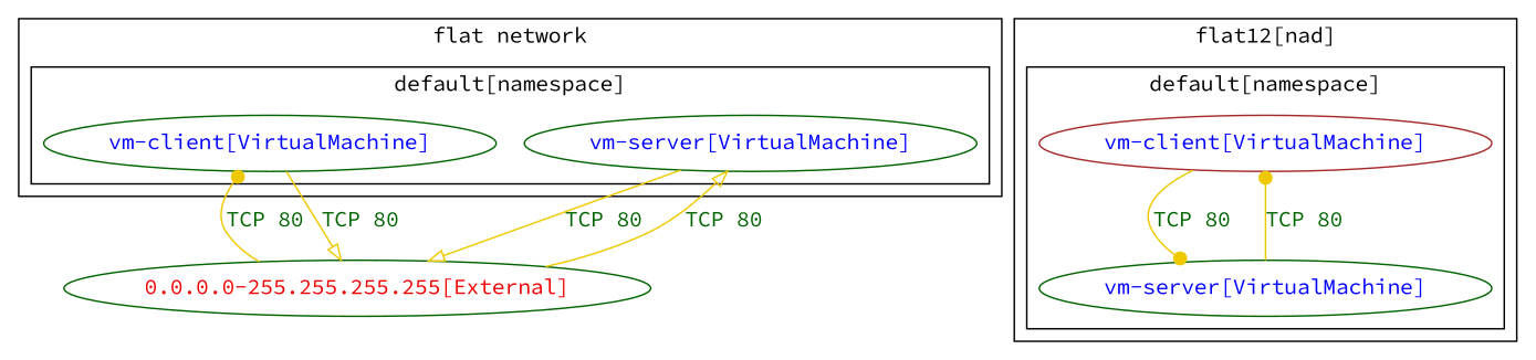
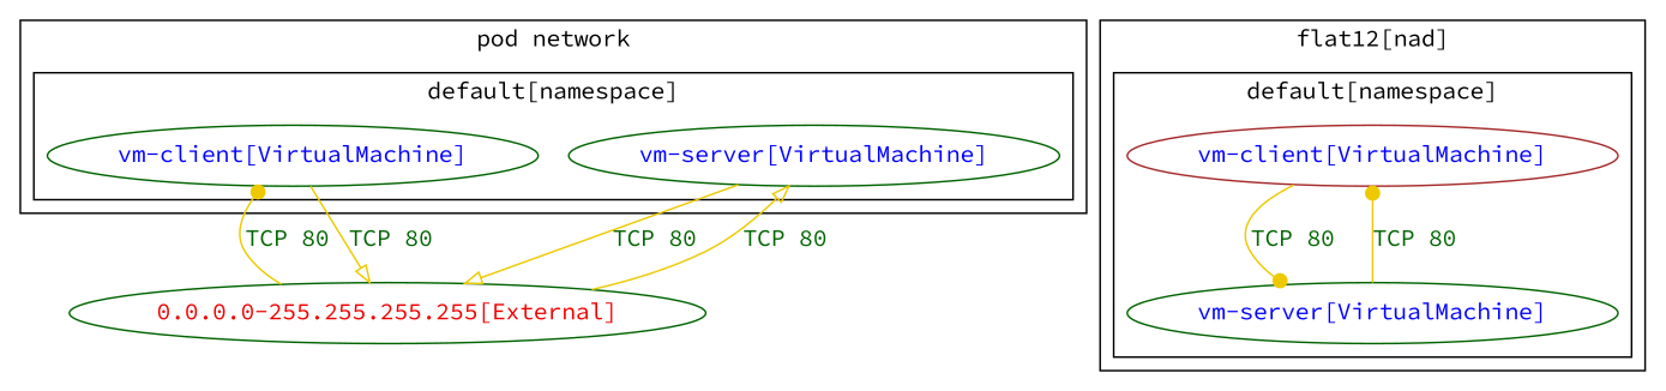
  digraph {
    fontname="Source Code Pro"
    node [color=darkgreen fontcolor=blue fontname="Source Code Pro"]
    edge [color=gold2 fontcolor=darkgreen weight=1 arrowhead=onormal fontname="Source Code Pro"]
    n1 [label="vm-client[VirtualMachine]"]
    n2 [label="vm-server[VirtualMachine]"]
    n3 [color=brown label="vm-client[VirtualMachine]"]
    n4 [label="vm-server[VirtualMachine]"]
    n5 [fontcolor=red2 label="0.0.0.0-255.255.255.255[External]"]
    subgraph cluster_1 {
-     label="flat network"
+     label="pod network"
      subgraph cluster_2 {
        color=black
        fontcolor=black
        label="default[namespace]"
        n1
        n2
      }
    }
    subgraph cluster_3 {
      label="flat12[nad]"
      subgraph cluster_4 {
        color=black
        fontcolor=black
        label="default[namespace]"
        n3
        n4
      }
    }
    n1 -> n5 [label="TCP 80"]
    n2 -> n5 [label="TCP 80"]
    n3 -> n4 [label="TCP 80" weight=0.5 arrowhead=dot]
    n4 -> n3 [label="TCP 80" arrowhead=dot]
    n5 -> n1 [label="TCP 80" weight=0.5 arrowhead=dot]
    n5 -> n2 [label="TCP 80" weight=0.5]
  }
